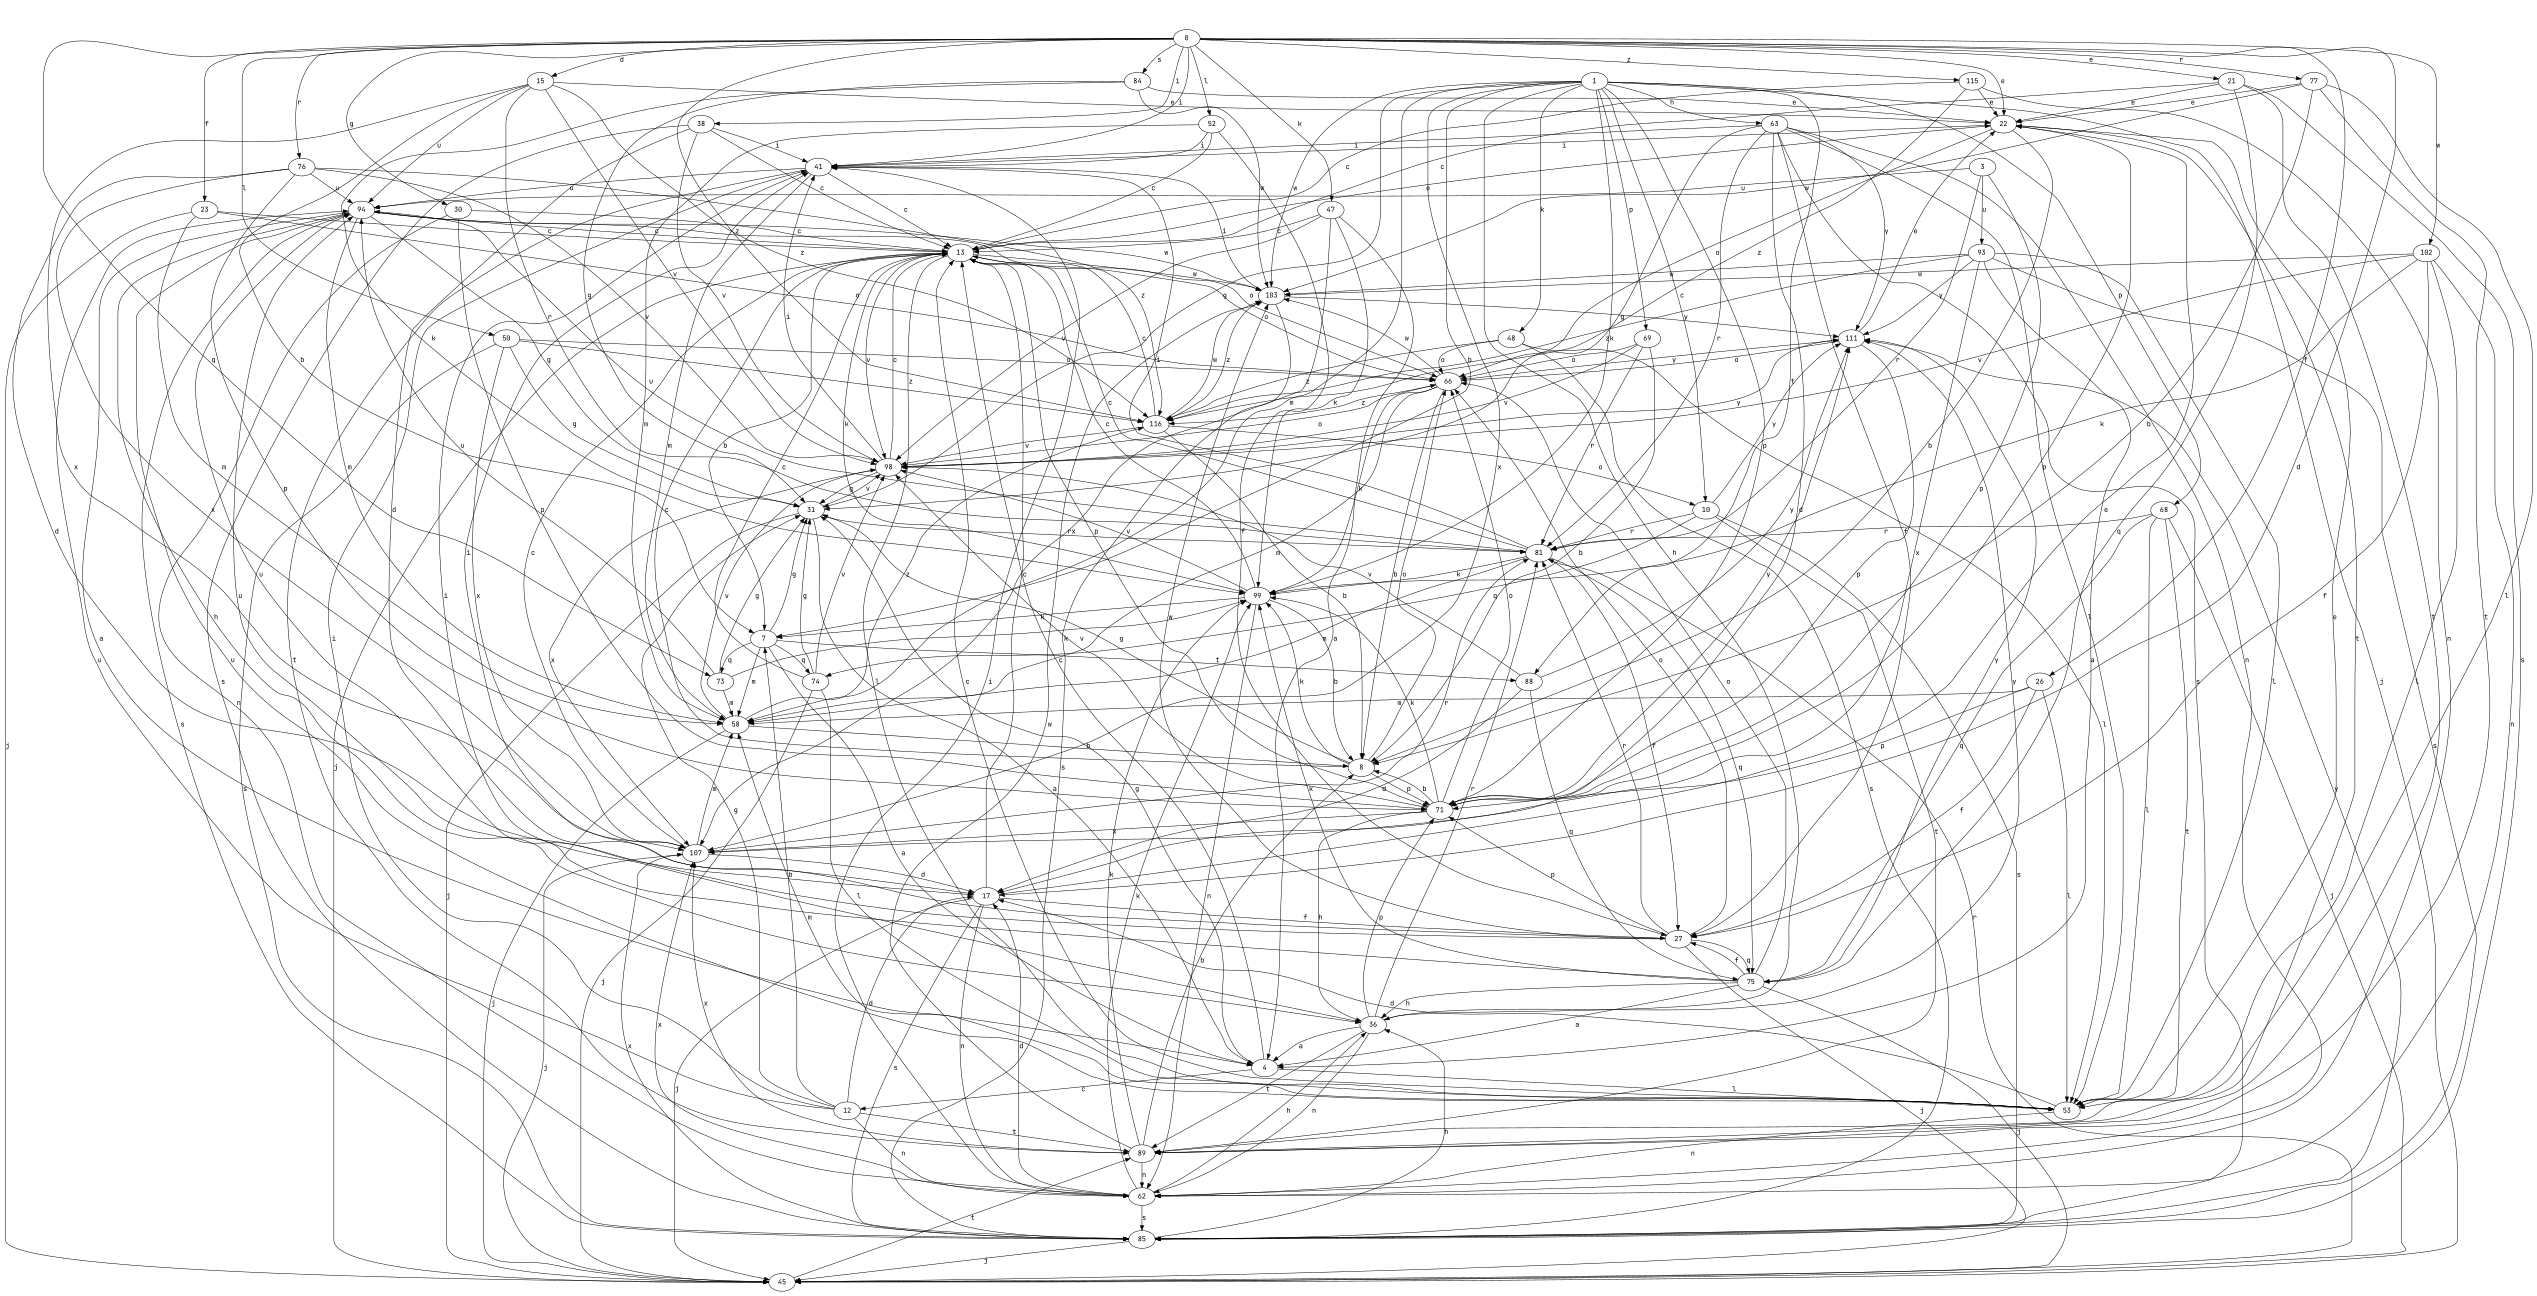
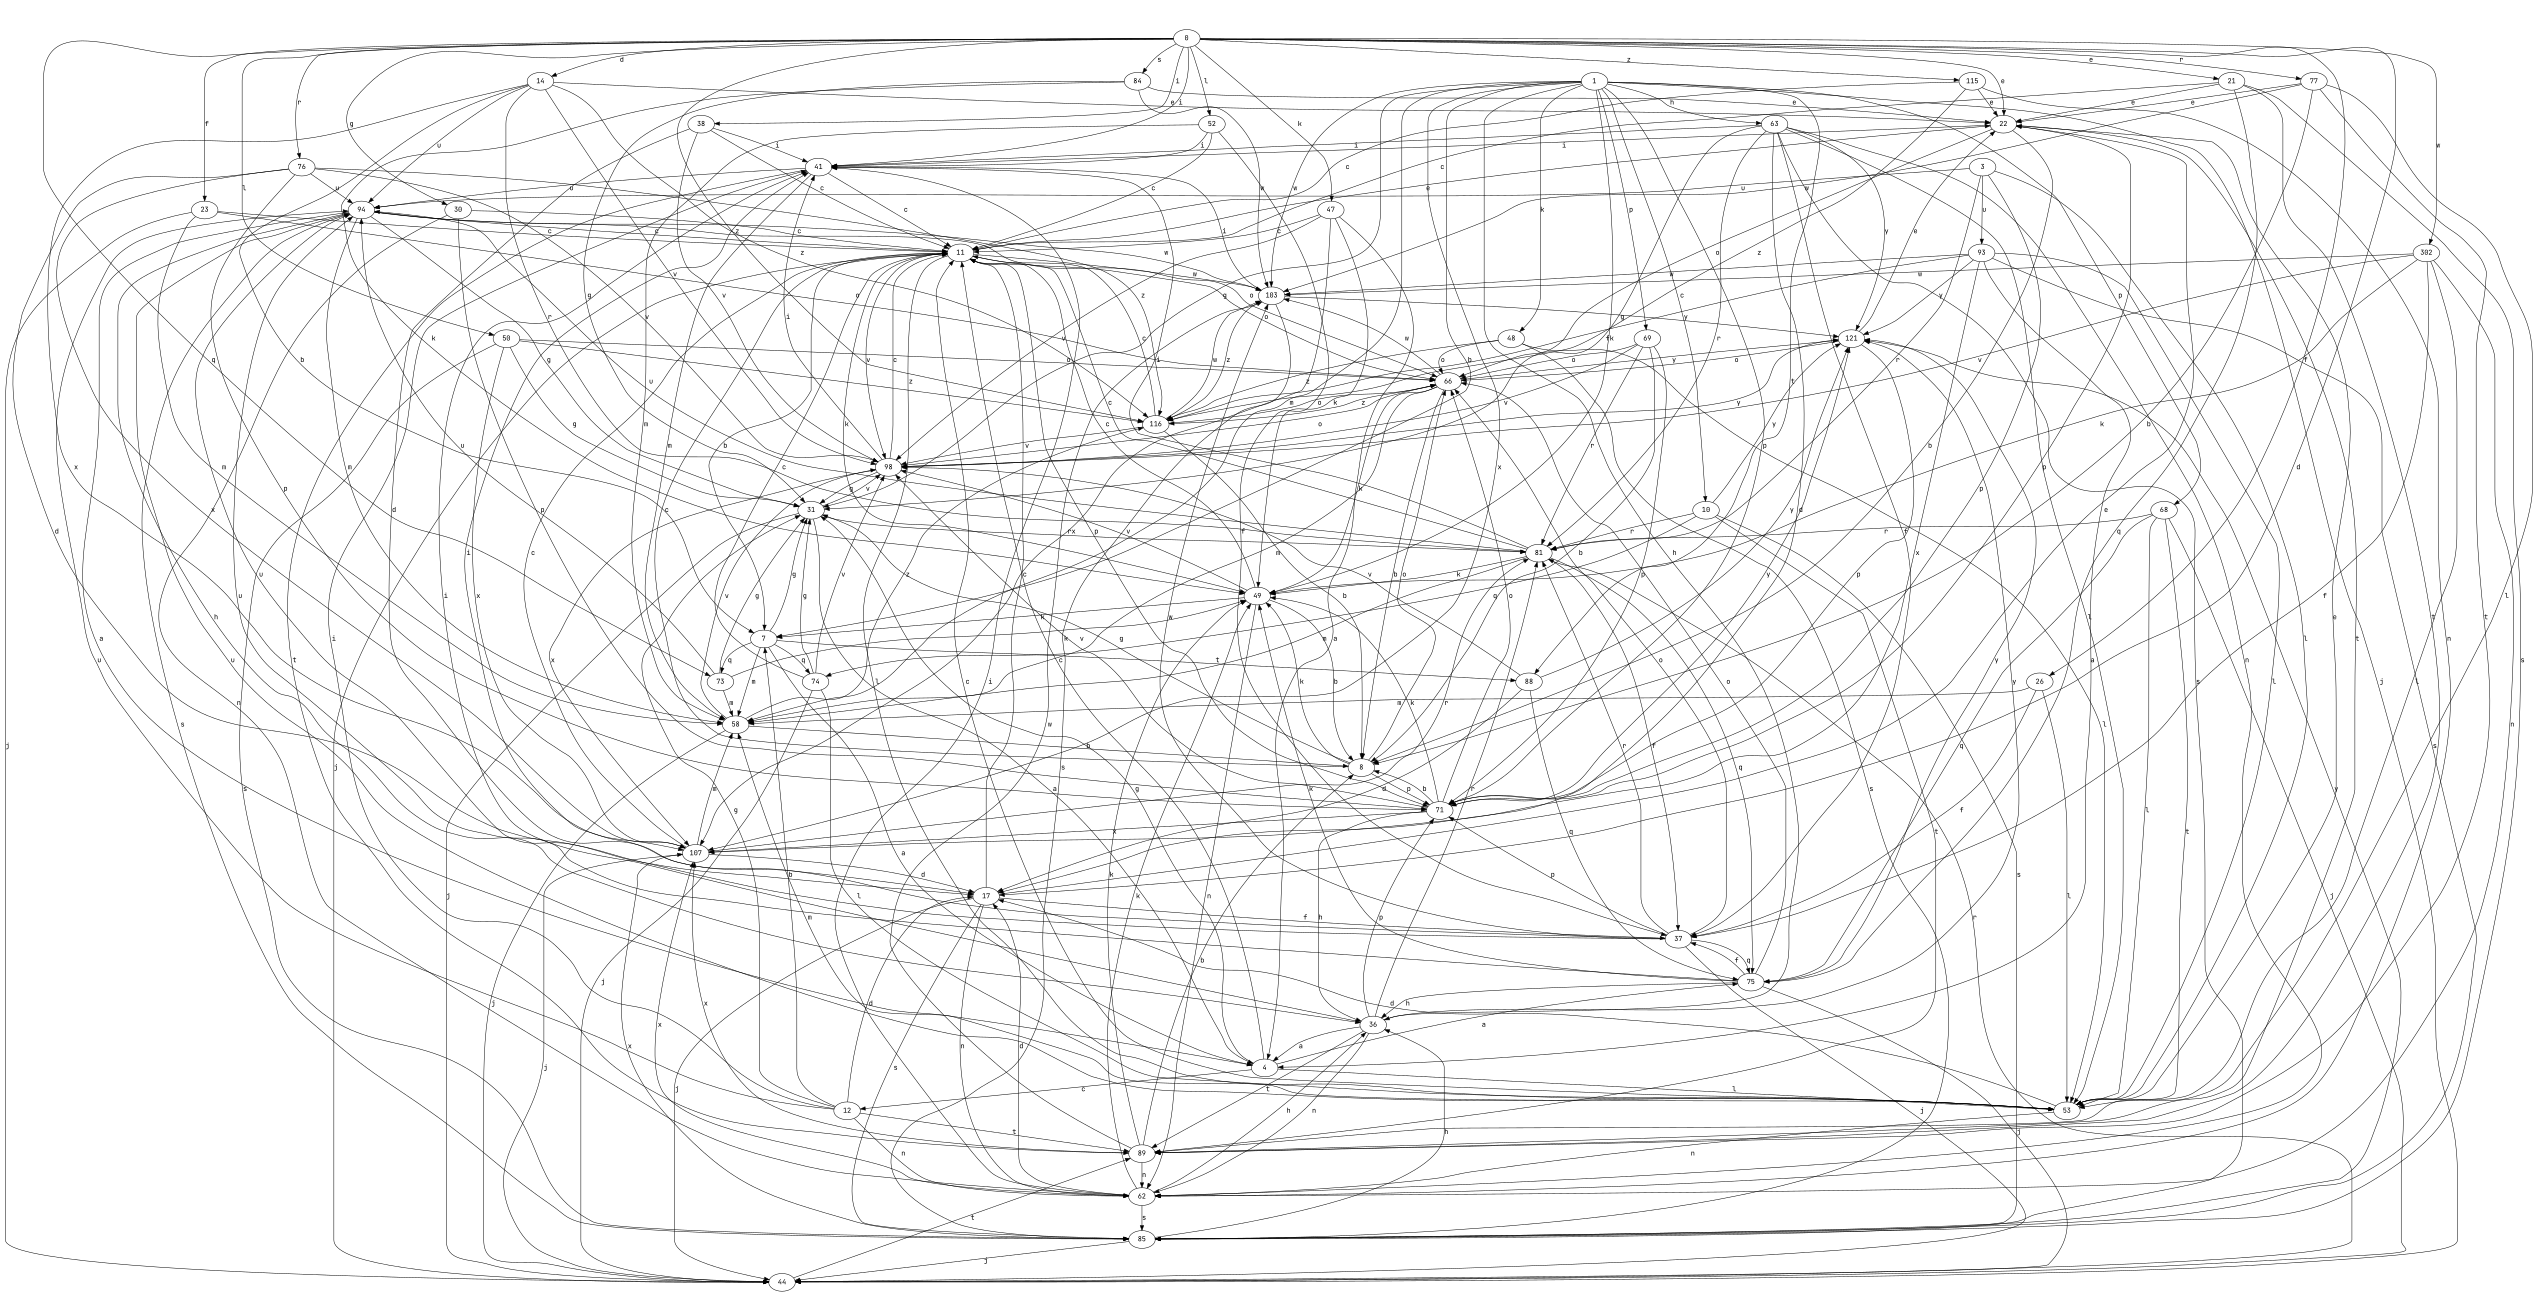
  strict digraph {
    fontname="JetBrains Mono"
    node [fontname="JetBrains Mono"]
    edge [fontname="JetBrains Mono"]
    0
-   15
+   15 [label=14]
    17
    21
    22
    23
    26
    30
    38
    41
    47
    50
    52
    73
    76
    77
    84
-   102
+   102 [label=302]
    115
    116
    7
    107
    81
    94
    98
-   45
-   13
+   45 [label=44]
+   13 [label=11]
    85
    62
-   27
+   27 [label=37]
    89
    75
    71
    8
    66
    58
    53
-   49 [label=99]
+   49
    4
    31
    103
    1
    10
    n44 [label=63]
    36
    48
    68
    69
    88
    74
-   111
+   111 [label=121]
    3
    93
    12
    0 -> 15 [label=d]
    0 -> 17 [label=d]
    0 -> 21 [label=e]
    0 -> 22 [label=e]
    0 -> 23 [label=f]
    0 -> 26 [label=f]
    0 -> 30 [label=g]
    0 -> 38 [label=i]
    0 -> 41 [label=i]
    0 -> 47 [label=k]
    0 -> 50 [label=l]
    0 -> 52 [label=l]
    0 -> 73 [label=q]
    0 -> 76 [label=r]
    0 -> 77 [label=r]
    0 -> 84 [label=s]
    0 -> 102 [label=w]
    0 -> 115 [label=z]
    0 -> 116 [label=z]
    15 -> 22 [label=e]
    15 -> 116 [label=z]
    15 -> 7 [label=b]
    15 -> 107 [label=x]
    15 -> 81 [label=r]
    15 -> 94 [label=u]
    15 -> 98 [label=v]
    17 -> 22 [label=e]
    17 -> 45 [label=j]
    17 -> 13 [label=c]
    17 -> 85 [label=s]
    17 -> 62 [label=n]
    17 -> 27 [label=f]
    21 -> 22 [label=e]
    21 -> 13 [label=c]
    21 -> 85 [label=s]
    21 -> 89 [label=t]
    21 -> 75 [label=q]
    22 -> 41 [label=i]
    22 -> 89 [label=t]
    22 -> 71 [label=p]
    22 -> 8 [label=b]
    22 -> 66 [label=o]
    23 -> 45 [label=j]
    23 -> 13 [label=c]
    23 -> 66 [label=o]
    23 -> 58 [label=m]
    26 -> 27 [label=f]
-   26 -> 71 [label=p]
+   69 -> 71 [label=p]
    26 -> 58 [label=m]
    26 -> 53 [label=l]
    30 -> 13 [label=c]
    30 -> 62 [label=n]
    30 -> 71 [label=p]
    38 -> 17 [label=d]
    38 -> 41 [label=i]
    38 -> 98 [label=v]
    38 -> 13 [label=c]
-   38 -> 85 [label=s]
    41 -> 94 [label=u]
    41 -> 13 [label=c]
    41 -> 89 [label=t]
    41 -> 58 [label=m]
    47 -> 107 [label=x]
    47 -> 98 [label=v]
    47 -> 13 [label=c]
    47 -> 49 [label=k]
    47 -> 4 [label=a]
    50 -> 116 [label=z]
    50 -> 107 [label=x]
    50 -> 85 [label=s]
    50 -> 66 [label=o]
    50 -> 31 [label=g]
    52 -> 41 [label=i]
    52 -> 13 [label=c]
    52 -> 27 [label=f]
    52 -> 58 [label=m]
    73 -> 94 [label=u]
    73 -> 58 [label=m]
    73 -> 49 [label=k]
    73 -> 31 [label=g]
    76 -> 17 [label=d]
    76 -> 116 [label=z]
    76 -> 107 [label=x]
    76 -> 94 [label=u]
    76 -> 98 [label=v]
    76 -> 71 [label=p]
    77 -> 22 [label=e]
    77 -> 89 [label=t]
    77 -> 8 [label=b]
    77 -> 53 [label=l]
    77 -> 103 [label=w]
    84 -> 22 [label=e]
    84 -> 49 [label=k]
    84 -> 31 [label=g]
    84 -> 103 [label=w]
    102 -> 98 [label=v]
    102 -> 62 [label=n]
    102 -> 27 [label=f]
    102 -> 53 [label=l]
    102 -> 49 [label=k]
    102 -> 103 [label=w]
    115 -> 22 [label=e]
    115 -> 116 [label=z]
    115 -> 13 [label=c]
    115 -> 62 [label=n]
    116 -> 98 [label=v]
    116 -> 13 [label=c]
    116 -> 8 [label=b]
-   116 -> 10 [label=o]
+   116 -> 66 [label=o]
    116 -> 103 [label=w]
    7 -> 73 [label=q]
    7 -> 58 [label=m]
    7 -> 4 [label=a]
    7 -> 31 [label=g]
    7 -> 88 [label=t]
    7 -> 74 [label=q]
    107 -> 17 [label=d]
    107 -> 81 [label=r]
    107 -> 45 [label=j]
    107 -> 13 [label=c]
    107 -> 58 [label=m]
    81 -> 41 [label=i]
    81 -> 94 [label=u]
    81 -> 13 [label=c]
    81 -> 27 [label=f]
    81 -> 75 [label=q]
    81 -> 58 [label=m]
    81 -> 49 [label=k]
    94 -> 13 [label=c]
    94 -> 85 [label=s]
    94 -> 66 [label=o]
    94 -> 58 [label=m]
    94 -> 4 [label=a]
    94 -> 31 [label=g]
    94 -> 103 [label=w]
    94 -> 36 [label=h]
    98 -> 41 [label=i]
    98 -> 107 [label=x]
    98 -> 13 [label=c]
    98 -> 66 [label=o]
    98 -> 31 [label=g]
    98 -> 111 [label=y]
    45 -> 81 [label=r]
    45 -> 89 [label=t]
    13 -> 22 [label=e]
    13 -> 7 [label=b]
    13 -> 98 [label=v]
    13 -> 45 [label=j]
    13 -> 71 [label=p]
    13 -> 66 [label=o]
    13 -> 53 [label=l]
    13 -> 49 [label=k]
    13 -> 103 [label=w]
    85 -> 107 [label=x]
    85 -> 45 [label=j]
    85 -> 36 [label=h]
    85 -> 111 [label=y]
    62 -> 17 [label=d]
    62 -> 41 [label=i]
    62 -> 107 [label=x]
    62 -> 85 [label=s]
    62 -> 49 [label=k]
    62 -> 36 [label=h]
    27 -> 41 [label=i]
    27 -> 81 [label=r]
    27 -> 94 [label=u]
    27 -> 45 [label=j]
    27 -> 75 [label=q]
    27 -> 71 [label=p]
    27 -> 66 [label=o]
    27 -> 103 [label=w]
    89 -> 107 [label=x]
    89 -> 62 [label=n]
    89 -> 8 [label=b]
    89 -> 49 [label=k]
    89 -> 103 [label=w]
    75 -> 94 [label=u]
    75 -> 45 [label=j]
    75 -> 27 [label=f]
    75 -> 66 [label=o]
    75 -> 49 [label=k]
-   75 -> 4 [label=a]
+   4 -> 75 [label=a]
    75 -> 36 [label=h]
    75 -> 111 [label=y]
    71 -> 107 [label=x]
    71 -> 98 [label=v]
    71 -> 8 [label=b]
    71 -> 66 [label=o]
    71 -> 49 [label=k]
    71 -> 36 [label=h]
    71 -> 111 [label=y]
    8 -> 13 [label=c]
    8 -> 71 [label=p]
    8 -> 66 [label=o]
    8 -> 49 [label=k]
    8 -> 31 [label=g]
    66 -> 116 [label=z]
    66 -> 8 [label=b]
    66 -> 58 [label=m]
    66 -> 49 [label=k]
    66 -> 103 [label=w]
    66 -> 111 [label=y]
    58 -> 116 [label=z]
    58 -> 98 [label=v]
    58 -> 45 [label=j]
    58 -> 8 [label=b]
    53 -> 17 [label=d]
    53 -> 22 [label=e]
    53 -> 94 [label=u]
    53 -> 13 [label=c]
    53 -> 62 [label=n]
    53 -> 58 [label=m]
    49 -> 7 [label=k]
    49 -> 98 [label=v]
    49 -> 13 [label=c]
    49 -> 62 [label=n]
    49 -> 8 [label=b]
    4 -> 13 [label=c]
    4 -> 53 [label=l]
    4 -> 31 [label=g]
    4 -> 12 [label=c]
    31 -> 81 [label=r]
    31 -> 98 [label=v]
    31 -> 45 [label=j]
    31 -> 4 [label=a]
    103 -> 41 [label=i]
    103 -> 116 [label=z]
    103 -> 85 [label=s]
    103 -> 111 [label=y]
    1 -> 7 [label=b]
    1 -> 107 [label=x]
    1 -> 45 [label=j]
    1 -> 71 [label=p]
    1 -> 58 [label=m]
    1 -> 49 [label=k]
    1 -> 31 [label=g]
    1 -> 103 [label=w]
    1 -> 10 [label=c]
    1 -> n44 [label=h]
    1 -> 36 [label=h]
    1 -> 48 [label=k]
    1 -> 68 [label=p]
    1 -> 69 [label=p]
    1 -> 88 [label=t]
    10 -> 81 [label=r]
    10 -> 85 [label=s]
    10 -> 89 [label=t]
    10 -> 74 [label=q]
    10 -> 111 [label=y]
    n44 -> 17 [label=d]
    n44 -> 41 [label=i]
    n44 -> 81 [label=r]
    n44 -> 85 [label=s]
    n44 -> 62 [label=n]
    n44 -> 27 [label=f]
    n44 -> 53 [label=l]
    n44 -> 31 [label=g]
    n44 -> 111 [label=y]
    36 -> 41 [label=i]
    36 -> 81 [label=r]
    36 -> 62 [label=n]
    36 -> 89 [label=t]
    36 -> 71 [label=p]
    36 -> 4 [label=a]
    36 -> 111 [label=y]
    48 -> 116 [label=z]
    48 -> 85 [label=s]
    48 -> 66 [label=o]
    48 -> 53 [label=l]
    68 -> 81 [label=r]
    68 -> 45 [label=j]
    68 -> 89 [label=t]
    68 -> 75 [label=q]
    68 -> 53 [label=l]
    69 -> 81 [label=r]
    69 -> 98 [label=v]
    69 -> 8 [label=b]
    69 -> 66 [label=o]
    88 -> 17 [label=d]
    88 -> 98 [label=v]
    88 -> 75 [label=q]
    88 -> 111 [label=y]
    74 -> 98 [label=v]
    74 -> 45 [label=j]
    74 -> 13 [label=c]
    74 -> 53 [label=l]
    74 -> 31 [label=g]
    111 -> 22 [label=e]
    111 -> 71 [label=p]
    111 -> 66 [label=o]
    3 -> 81 [label=r]
    3 -> 94 [label=u]
    3 -> 71 [label=p]
+   3 -> 53 [label=l]
    3 -> 93 [label=u]
-   93 -> 116 [label=z]
+   93 -> 116 [label=f]
    93 -> 107 [label=x]
    93 -> 85 [label=s]
    93 -> 53 [label=l]
    93 -> 4 [label=a]
    93 -> 103 [label=w]
    93 -> 111 [label=y]
    12 -> 17 [label=d]
    12 -> 41 [label=i]
    12 -> 7 [label=b]
    12 -> 94 [label=u]
    12 -> 62 [label=n]
    12 -> 89 [label=t]
    12 -> 31 [label=g]
  }
